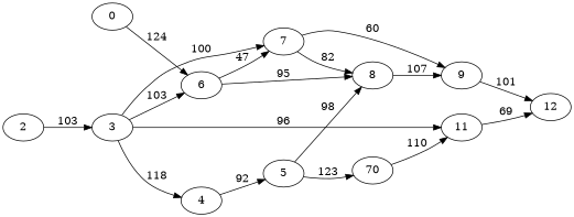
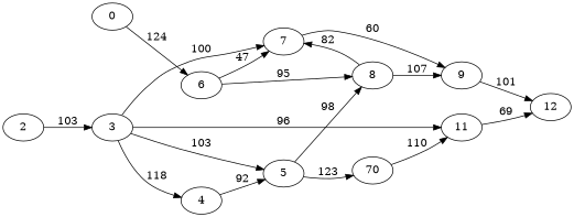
  digraph {
    rankdir=LR
    0
    6
    7
    8
    2
    3
    9
    4
    5
    11
    n11 [label=70]
    12
    0 -> 6 [label=124]
    6 -> 7 [label=47]
    6 -> 8 [label=95]
-   7 -> 8 [label=82]
+   8 -> 7 [label=82]
    7 -> 9 [label=60]
    8 -> 9 [label=107]
    2 -> 3 [label=103]
    3 -> 7 [label=100]
    3 -> 4 [label=118]
-   3 -> 6 [label=103]
+   3 -> 5 [label=103]
    3 -> 11 [label=96]
    9 -> 12 [label=101]
    4 -> 5 [label=92]
    5 -> 8 [label=98]
    5 -> n11 [label=123]
    11 -> 12 [label=69]
    n11 -> 11 [label=110]
  }
